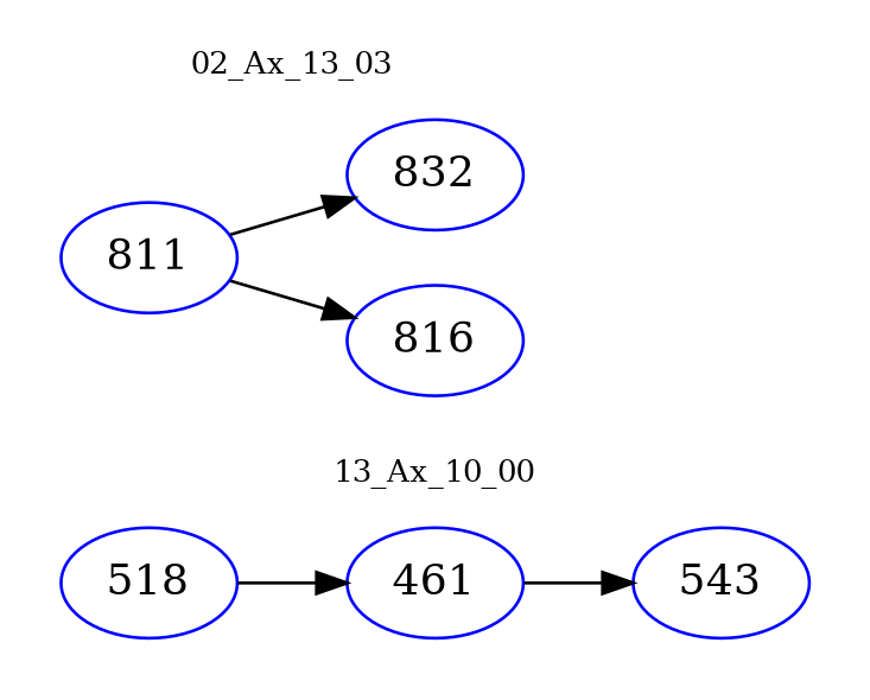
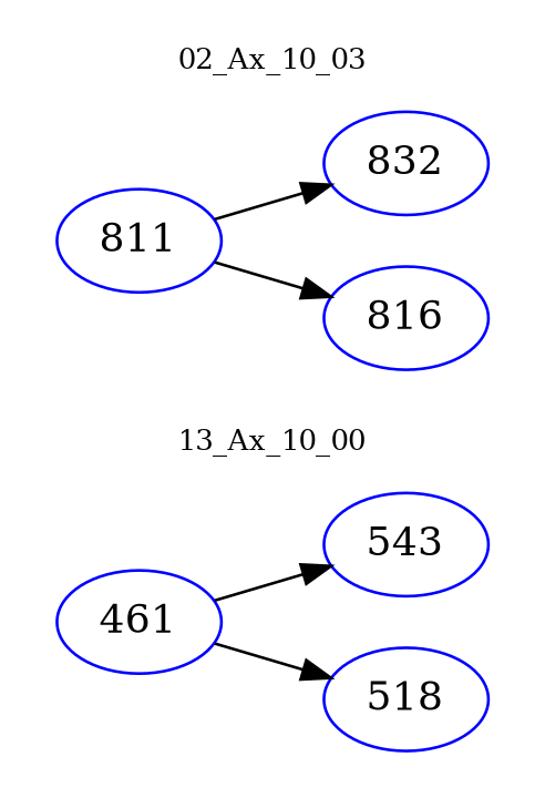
  digraph {
    rankdir=LR
    node [color=blue]
    edge [color=black]
    n1 [label=461]
    n2 [label=518]
    n3 [label=543]
    n4 [label=811]
    n5 [label=816]
    n6 [label=832]
    subgraph cluster_1 {
      color=white
      fontsize=10
      label="13_Ax_10_00"
      n1
      n2
      n3
    }
    subgraph cluster_2 {
      color=white
      fontsize=10
-     label="02_Ax_13_03"
+     label="02_Ax_10_03"
      n4
      n5
      n6
    }
-   n2 -> n1
+   n1 -> n2
    n1 -> n3
    n4 -> n5
    n4 -> n6
  }
